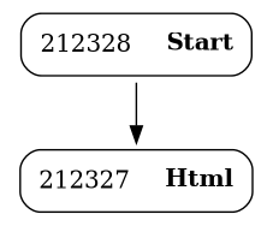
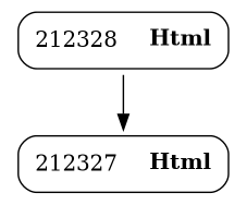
  digraph {
    node [shape=none]
    n1 [label=<<TABLE border='1' cellspacing='0' cellpadding='10' style='rounded' ><TR><TD border='0'>212327</TD><TD border='0'><B>Html</B></TD></TR></TABLE>>]
-   n2 [label=<<TABLE border='1' cellspacing='0' cellpadding='10' style='rounded' ><TR><TD border='0'>212328</TD><TD border='0'><B>Start</B></TD></TR></TABLE>>]
+   n2 [label=<<TABLE border='1' cellspacing='0' cellpadding='10' style='rounded' ><TR><TD border='0'>212328</TD><TD border='0'><B>Html</B></TD></TR></TABLE>>]
    n2 -> n1 [weight=2]
  }
